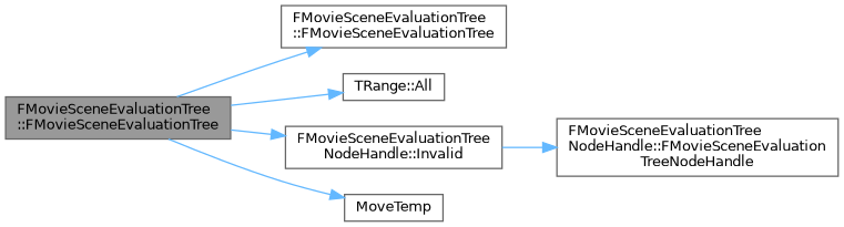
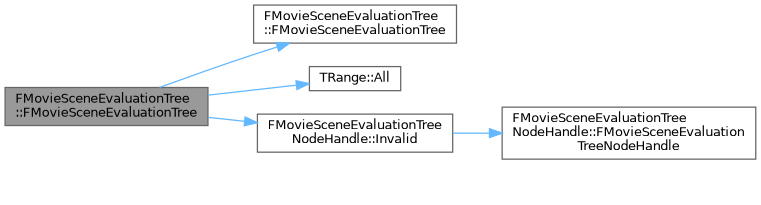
  digraph {
    rankdir=LR
    node [color=grey40 fillcolor=white fontname=Helvetica fontsize=10 shape=box style=filled]
    edge [color=steelblue1 fontname=Helvetica fontsize=10 labelfontname=Helvetica labelfontsize=10 style=solid]
    n1 [color=gray40 fillcolor=grey60 fontcolor=black height=0.2 label="FMovieSceneEvaluationTree\l::FMovieSceneEvaluationTree" width=0.4]
    n2 [height=0.2 label="FMovieSceneEvaluationTree\l::FMovieSceneEvaluationTree" width=0.4]
    n3 [height=0.2 label="TRange::All" width=0.4]
    n4 [height=0.2 label="FMovieSceneEvaluationTree\lNodeHandle::Invalid" width=0.4]
-   n5 [height=0.2 label=MoveTemp width=0.4]
    n6 [height=0.2 label="FMovieSceneEvaluationTree\lNodeHandle::FMovieSceneEvaluation\lTreeNodeHandle" width=0.4]
    n1 -> n2
    n1 -> n3
    n1 -> n4
-   n1 -> n5
    n4 -> n6
  }
